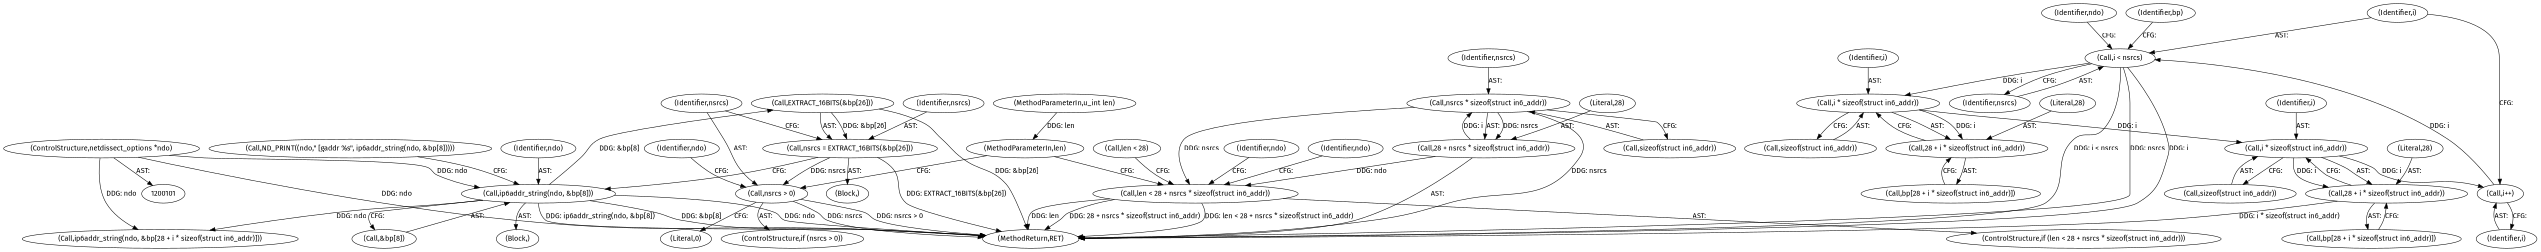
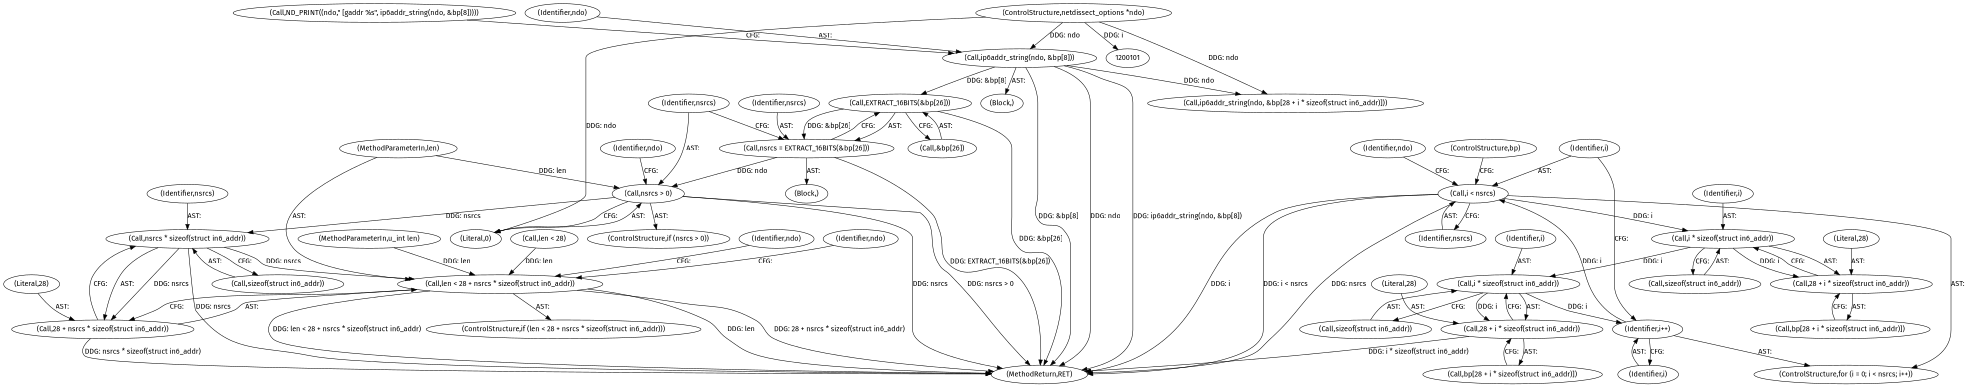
  digraph {
    fontname="Fira Sans"
    node [fontname="Fira Sans"]
    edge [fontname="Fira Sans"]
    n1 [label="(Call,EXTRACT_16BITS(&bp[26]))"]
    n2 [label="(Call,nsrcs = EXTRACT_16BITS(&bp[26]))"]
+   n3 [label="(Call,&bp[26])"]
    n4 [label="(MethodReturn,RET)"]
    n5 [label="(Call,nsrcs > 0)"]
    n6 [label="(Block,)"]
    n7 [label="(Call,ip6addr_string(ndo, &bp[8]))"]
    n8 [label="(Block,)"]
    n9 [label="(Call,ip6addr_string(ndo, &bp[28 + i * sizeof(struct in6_addr)]))"]
-   n10 [label="(Call,&bp[8])"]
    n11 [label="(ControlStructure,netdissect_options *ndo)"]
    n12 [label=1200101]
    n13 [label="(Call,nsrcs * sizeof(struct in6_addr))"]
    n14 [label="(Literal,0)"]
    n15 [label="(ControlStructure,if (nsrcs > 0))"]
    n16 [label="(Call,len < 28 + nsrcs * sizeof(struct in6_addr))"]
    n17 [label="(Call,28 + nsrcs * sizeof(struct in6_addr))"]
    n18 [label="(Call,sizeof(struct in6_addr))"]
    n19 [label="(ControlStructure,if (len < 28 + nsrcs * sizeof(struct in6_addr)))"]
    n20 [label="(Call,i < nsrcs)"]
    n21 [label="(Call,i * sizeof(struct in6_addr))"]
+   n22 [label="(ControlStructure,for (i = 0; i < nsrcs; i++))"]
    n23 [label="(Identifier,nsrcs)"]
    n24 [label="(Call,28 + i * sizeof(struct in6_addr))"]
    n25 [label="(Call,i * sizeof(struct in6_addr))"]
    n26 [label="(Call,sizeof(struct in6_addr))"]
    n27 [label="(Call,bp[28 + i * sizeof(struct in6_addr)])"]
-   n28 [label="(Call,i++)"]
+   n28 [label="(Identifier,i++)"]
    n29 [label="(Call,28 + i * sizeof(struct in6_addr))"]
    n30 [label="(Call,sizeof(struct in6_addr))"]
    n31 [label="(Identifier,i)"]
    n32 [label="(Call,bp[28 + i * sizeof(struct in6_addr)])"]
    n33 [label="(MethodParameterIn,u_int len)"]
    n34 [label="(Literal,28)"]
-   n35 [label="(Identifier,bp)"]
+   n35 [label="(ControlStructure,bp)"]
    n36 [label="(Identifier,ndo)"]
    n37 [label="(Identifier,i)"]
    n38 [label="(Call,ND_PRINT((ndo,\" [gaddr %s\", ip6addr_string(ndo, &bp[8]))))"]
    n39 [label="(Identifier,ndo)"]
    n40 [label="(Identifier,nsrcs)"]
    n41 [label="(Identifier,ndo)"]
    n42 [label="(Identifier,nsrcs)"]
    n43 [label="(Identifier,i)"]
    n44 [label="(Identifier,i)"]
    n45 [label="(Identifier,ndo)"]
    n46 [label="(MethodParameterIn,len)"]
    n47 [label="(Literal,28)"]
    n48 [label="(Literal,28)"]
    n49 [label="(Call,len < 28)"]
    n50 [label="(Identifier,ndo)"]
    n51 [label="(Identifier,nsrcs)"]
    n1 -> n2 [label="AST: "]
    n1 -> n2 [label="DDG: &bp[26]"]
+   n1 -> n3 [label="CFG: "]
    n1 -> n4 [label="DDG: &bp[26]"]
-   n2 -> n7 [label="CFG: "]
+   n2 -> n1 [label="CFG: "]
    n2 -> n4 [label="DDG: EXTRACT_16BITS(&bp[26])"]
-   n2 -> n5 [label="DDG: nsrcs"]
+   n2 -> n5 [label="DDG: ndo"]
    n2 -> n6 [label="AST: "]
+   n3 -> n1 [label="AST: "]
    n5 -> n4 [label="DDG: nsrcs > 0"]
    n5 -> n4 [label="DDG: nsrcs"]
+   n5 -> n13 [label="DDG: nsrcs"]
    n5 -> n14 [label="CFG: "]
    n5 -> n15 [label="AST: "]
    n7 -> n1 [label="DDG: &bp[8]"]
    n7 -> n4 [label="DDG: ip6addr_string(ndo, &bp[8])"]
    n7 -> n4 [label="DDG: &bp[8]"]
    n7 -> n4 [label="DDG: ndo"]
    n7 -> n8 [label="AST: "]
    n7 -> n9 [label="DDG: ndo"]
-   n7 -> n10 [label="CFG: "]
-   n10 -> n7 [label="AST: "]
-   n11 -> n4 [label="DDG: ndo"]
+   n11 -> n14 [label="DDG: ndo"]
    n11 -> n7 [label="DDG: ndo"]
    n11 -> n9 [label="DDG: ndo"]
-   n11 -> n12 [label="AST: "]
+   n11 -> n12 [label="DDG: i"]
    n13 -> n4 [label="DDG: nsrcs"]
    n13 -> n16 [label="DDG: nsrcs"]
    n13 -> n17 [label="AST: "]
    n13 -> n17 [label="DDG: nsrcs"]
    n13 -> n18 [label="CFG: "]
+   n14 -> n5 [label="AST: "]
    n16 -> n4 [label="DDG: len < 28 + nsrcs * sizeof(struct in6_addr)"]
    n16 -> n4 [label="DDG: len"]
    n16 -> n4 [label="DDG: 28 + nsrcs * sizeof(struct in6_addr)"]
+   n16 -> n17 [label="CFG: "]
    n16 -> n19 [label="AST: "]
-   n17 -> n4 [label="AST: "]
-   n17 -> n13 [label="DDG: i"]
-   n17 -> n16 [label="DDG: ndo"]
+   n17 -> n4 [label="DDG: nsrcs * sizeof(struct in6_addr)"]
+   n17 -> n13 [label="CFG: "]
+   n17 -> n16 [label="AST: "]
    n18 -> n13 [label="AST: "]
    n20 -> n4 [label="DDG: i < nsrcs"]
    n20 -> n4 [label="DDG: nsrcs"]
    n20 -> n4 [label="DDG: i"]
    n20 -> n21 [label="DDG: i"]
+   n20 -> n22 [label="AST: "]
    n20 -> n23 [label="CFG: "]
    n21 -> n24 [label="AST: "]
    n21 -> n24 [label="DDG: i"]
    n21 -> n25 [label="DDG: i"]
    n21 -> n26 [label="CFG: "]
    n23 -> n20 [label="AST: "]
    n24 -> n21 [label="CFG: "]
    n24 -> n27 [label="AST: "]
    n25 -> n28 [label="DDG: i"]
    n25 -> n29 [label="AST: "]
    n25 -> n29 [label="DDG: i"]
    n25 -> n30 [label="CFG: "]
    n26 -> n21 [label="AST: "]
    n27 -> n24 [label="CFG: "]
    n28 -> n20 [label="DDG: i"]
+   n28 -> n22 [label="AST: "]
    n28 -> n31 [label="CFG: "]
    n29 -> n4 [label="DDG: i * sizeof(struct in6_addr)"]
    n29 -> n25 [label="CFG: "]
    n29 -> n32 [label="AST: "]
    n30 -> n25 [label="AST: "]
    n31 -> n28 [label="AST: "]
    n32 -> n29 [label="CFG: "]
-   n33 -> n46 [label="DDG: len"]
+   n33 -> n16 [label="DDG: len"]
    n34 -> n24 [label="AST: "]
    n35 -> n20 [label="CFG: "]
    n36 -> n20 [label="CFG: "]
    n37 -> n21 [label="AST: "]
    n38 -> n7 [label="CFG: "]
    n39 -> n7 [label="AST: "]
    n40 -> n2 [label="CFG: "]
    n40 -> n5 [label="AST: "]
    n41 -> n16 [label="CFG: "]
    n42 -> n13 [label="AST: "]
    n43 -> n25 [label="AST: "]
    n44 -> n20 [label="AST: "]
    n44 -> n28 [label="CFG: "]
    n45 -> n16 [label="CFG: "]
-   n46 -> n5 [label="CFG: "]
-   n46 -> n16 [label="CFG: "]
+   n46 -> n5 [label="DDG: len"]
+   n46 -> n16 [label="AST: "]
    n47 -> n17 [label="AST: "]
    n48 -> n29 [label="AST: "]
-   n49 -> n16 [label="CFG: "]
+   n49 -> n16 [label="DDG: len"]
    n50 -> n5 [label="CFG: "]
    n51 -> n2 [label="AST: "]
  }
